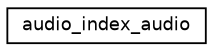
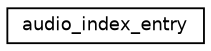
  digraph {
    rankdir=LR
-   n1 [color=black fillcolor=white fontname=Helvetica fontsize=10 height=0.2 label=audio_index_audio shape=record style=filled width=0.4]
+   n1 [color=black fillcolor=white fontname=Helvetica fontsize=10 height=0.2 label=audio_index_entry shape=record style=filled width=0.4]
  }
